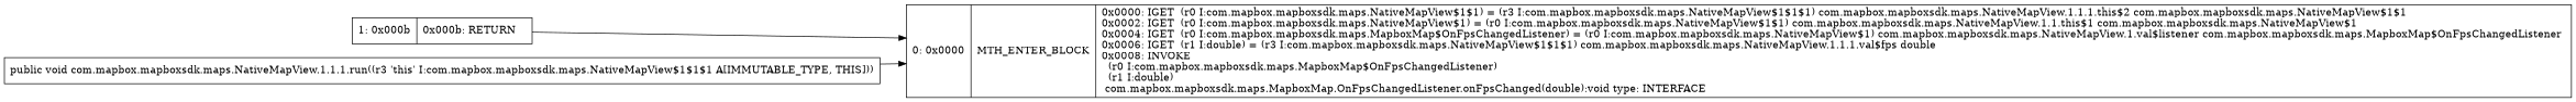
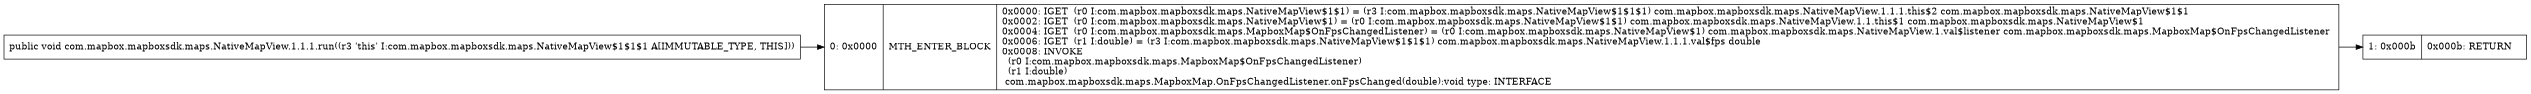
  digraph {
    rankdir=LR
    node [shape=record]
    n1 [label="{0\:\ 0x0000|MTH_ENTER_BLOCK\l|0x0000: IGET  (r0 I:com.mapbox.mapboxsdk.maps.NativeMapView$1$1) = (r3 I:com.mapbox.mapboxsdk.maps.NativeMapView$1$1$1) com.mapbox.mapboxsdk.maps.NativeMapView.1.1.1.this$2 com.mapbox.mapboxsdk.maps.NativeMapView$1$1 \l0x0002: IGET  (r0 I:com.mapbox.mapboxsdk.maps.NativeMapView$1) = (r0 I:com.mapbox.mapboxsdk.maps.NativeMapView$1$1) com.mapbox.mapboxsdk.maps.NativeMapView.1.1.this$1 com.mapbox.mapboxsdk.maps.NativeMapView$1 \l0x0004: IGET  (r0 I:com.mapbox.mapboxsdk.maps.MapboxMap$OnFpsChangedListener) = (r0 I:com.mapbox.mapboxsdk.maps.NativeMapView$1) com.mapbox.mapboxsdk.maps.NativeMapView.1.val$listener com.mapbox.mapboxsdk.maps.MapboxMap$OnFpsChangedListener \l0x0006: IGET  (r1 I:double) = (r3 I:com.mapbox.mapboxsdk.maps.NativeMapView$1$1$1) com.mapbox.mapboxsdk.maps.NativeMapView.1.1.1.val$fps double \l0x0008: INVOKE  \l  (r0 I:com.mapbox.mapboxsdk.maps.MapboxMap$OnFpsChangedListener)\l  (r1 I:double)\l com.mapbox.mapboxsdk.maps.MapboxMap.OnFpsChangedListener.onFpsChanged(double):void type: INTERFACE \l}"]
    n2 [label="{1\:\ 0x000b|0x000b: RETURN   \l}"]
    n3 [label="{public void com.mapbox.mapboxsdk.maps.NativeMapView.1.1.1.run((r3 'this' I:com.mapbox.mapboxsdk.maps.NativeMapView$1$1$1 A[IMMUTABLE_TYPE, THIS])) }"]
-   n2 -> n1
+   n1 -> n2
    n3 -> n1
  }
